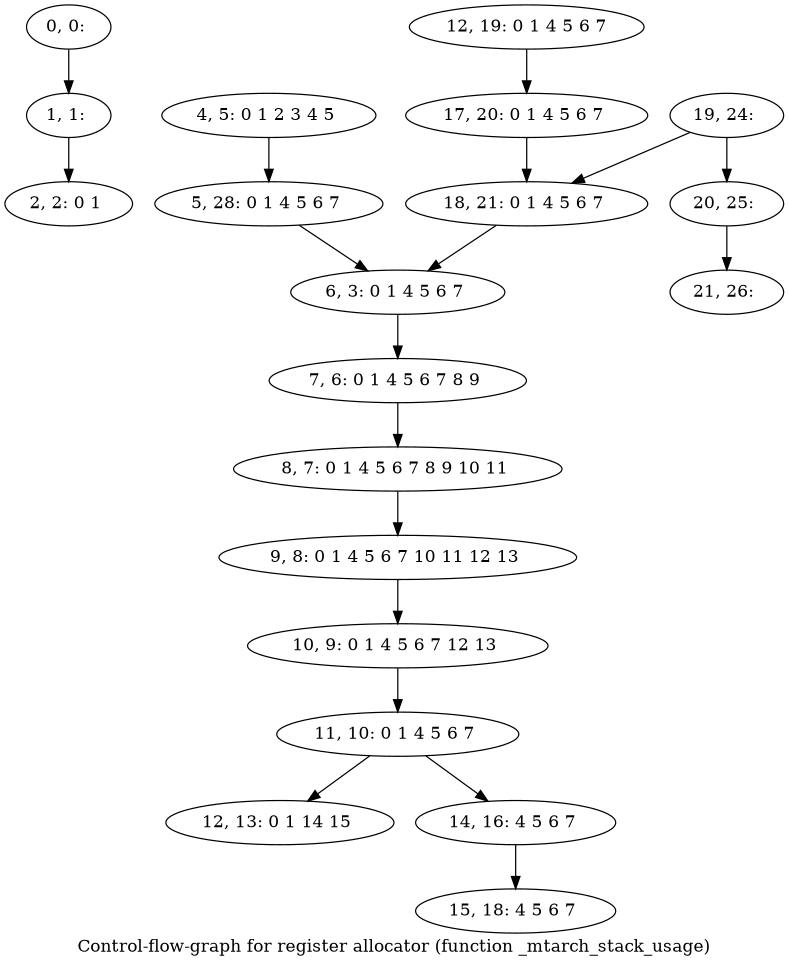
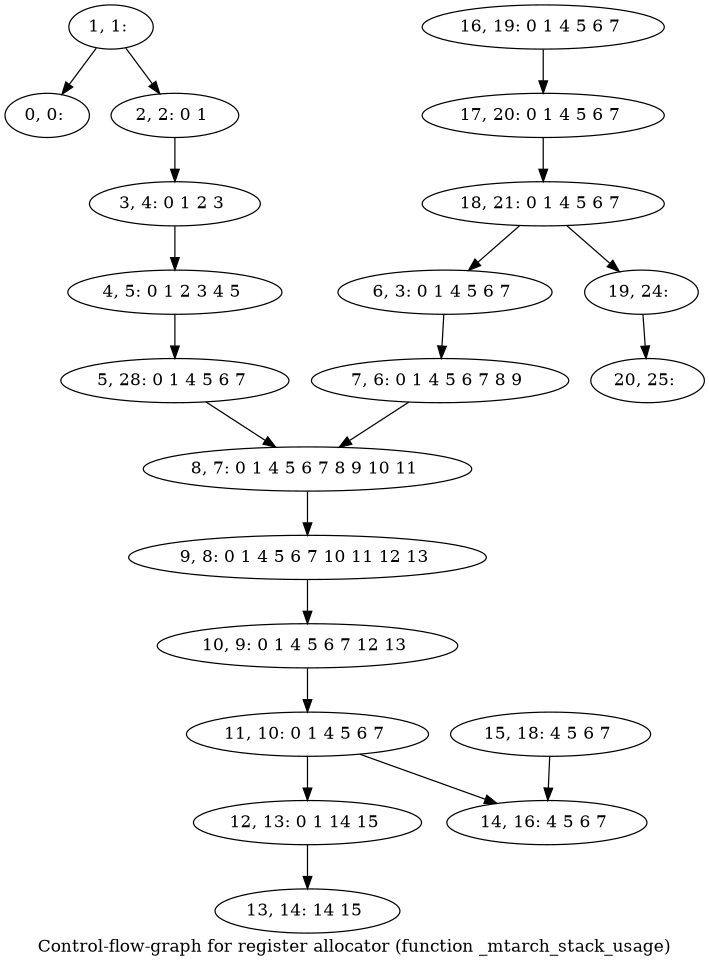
  digraph {
    label="Control-flow-graph for register allocator (function _mtarch_stack_usage)"
    n1 [label="0, 0: "]
    n2 [label="1, 1: "]
    n3 [label="2, 2: 0 1 "]
+   n4 [label="3, 4: 0 1 2 3 "]
    n5 [label="4, 5: 0 1 2 3 4 5 "]
    n6 [label="5, 28: 0 1 4 5 6 7 "]
    n7 [label="6, 3: 0 1 4 5 6 7 "]
    n8 [label="7, 6: 0 1 4 5 6 7 8 9 "]
    n9 [label="8, 7: 0 1 4 5 6 7 8 9 10 11 "]
    n10 [label="9, 8: 0 1 4 5 6 7 10 11 12 13 "]
    n11 [label="10, 9: 0 1 4 5 6 7 12 13 "]
    n12 [label="11, 10: 0 1 4 5 6 7 "]
    n13 [label="12, 13: 0 1 14 15 "]
    n14 [label="14, 16: 4 5 6 7 "]
+   n15 [label="13, 14: 14 15 "]
    n16 [label="15, 18: 4 5 6 7 "]
    n17 [label="20, 25: "]
-   n18 [label="21, 26: "]
-   n19 [label="12, 19: 0 1 4 5 6 7"]
+   n19 [label="16, 19: 0 1 4 5 6 7 "]
    n20 [label="17, 20: 0 1 4 5 6 7 "]
    n21 [label="18, 21: 0 1 4 5 6 7 "]
    n22 [label="19, 24: "]
-   n1 -> n2
+   n2 -> n1
    n2 -> n3
+   n3 -> n4
+   n4 -> n5
    n5 -> n6
-   n6 -> n7
+   n6 -> n9
    n7 -> n8
    n8 -> n9
    n9 -> n10
    n10 -> n11
    n11 -> n12
    n12 -> n13
    n12 -> n14
-   n14 -> n16
-   n17 -> n18
+   n13 -> n15
+   n16 -> n14
    n19 -> n20
    n20 -> n21
    n21 -> n7
-   n22 -> n21
+   n21 -> n22
    n22 -> n17
  }
